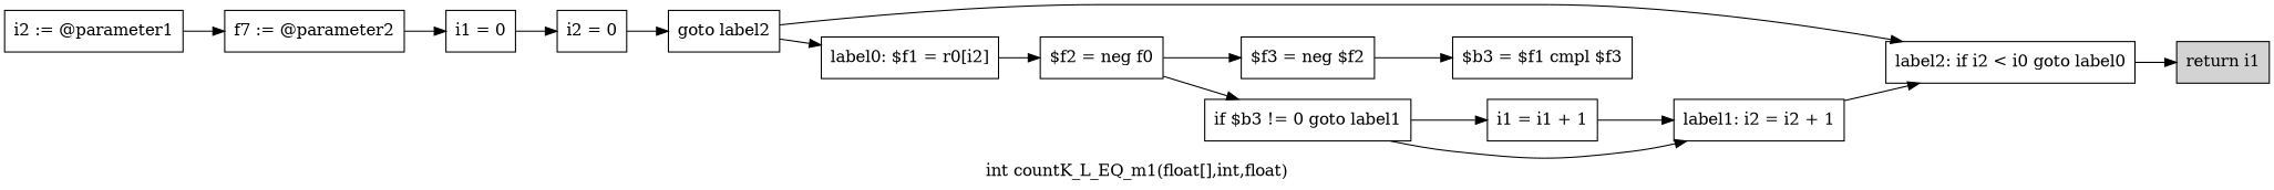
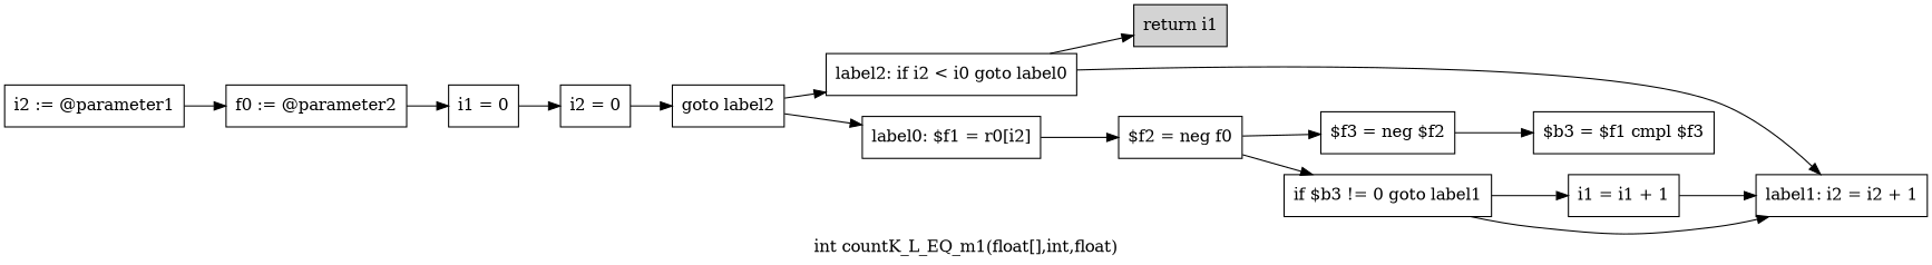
  digraph {
    label="int countK_L_EQ_m1(float[],int,float)"
    rankdir=LR
    node [shape=box]
    n1 [label="i2 := @parameter1"]
-   n2 [label="f7 := @parameter2"]
+   n2 [label="f0 := @parameter2"]
    n3 [label="i1 = 0"]
    n4 [label="i2 = 0"]
    n5 [label="goto label2"]
    n6 [label="label2: if i2 < i0 goto label0"]
    n7 [label="label0: $f1 = r0[i2]"]
    n8 [fillcolor=lightgray label="return i1" style=filled]
    n9 [label="$f2 = neg f0"]
    n10 [label="$f3 = neg $f2"]
    n11 [label="if $b3 != 0 goto label1"]
    n12 [label="$b3 = $f1 cmpl $f3"]
    n13 [label="i1 = i1 + 1"]
    n14 [label="label1: i2 = i2 + 1"]
    n1 -> n2
    n2 -> n3
    n3 -> n4
    n4 -> n5
    n5 -> n6
    n5 -> n7
    n6 -> n8
    n7 -> n9
    n9 -> n10
    n9 -> n11
    n10 -> n12
    n11 -> n13
    n11 -> n14
    n13 -> n14
-   n14 -> n6
+   n6 -> n14
  }
